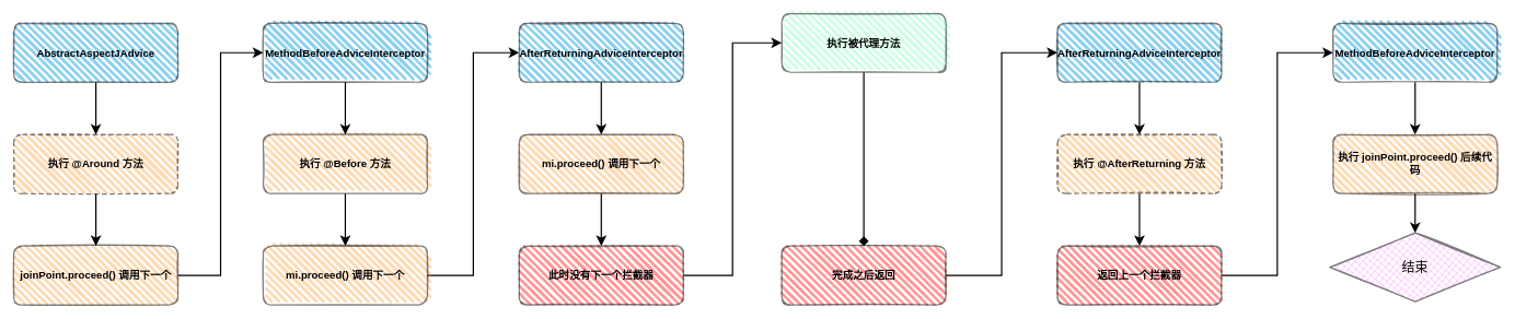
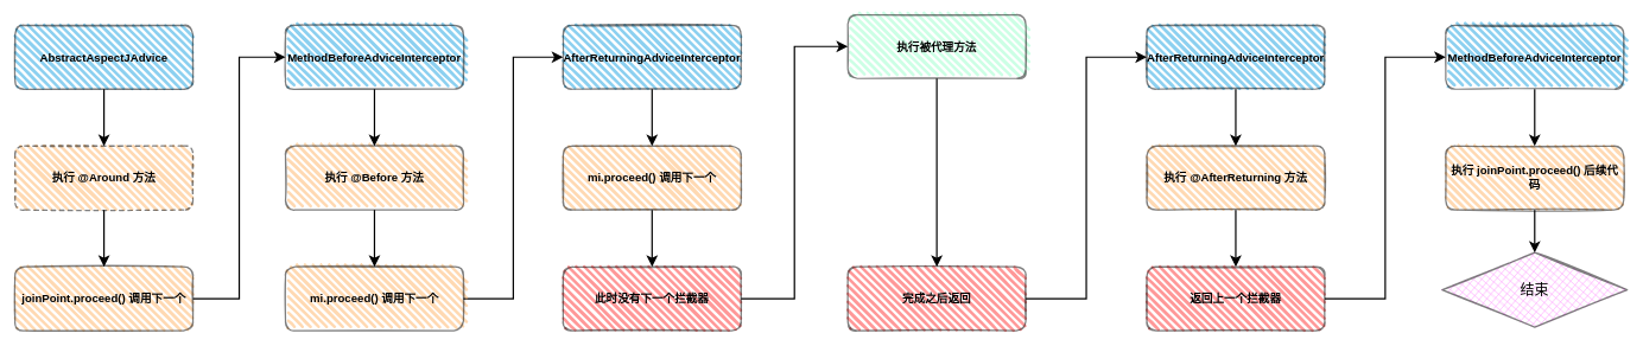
  <mxCell id="0" />
  <mxCell id="1" parent="0" />
  <mxCell id="2" style="edgeStyle=orthogonalEdgeStyle;rounded=0;orthogonalLoop=1;jettySize=auto;html=1;endSize=10;strokeWidth=2;" edge="1" parent="1" source="3" target="5"><mxGeometry relative="1" as="geometry" /></mxCell>
  <mxCell id="3" value="&lt;b&gt;&lt;font style=&quot;font-size: 16px&quot;&gt;AbstractAspectJAdvice&lt;/font&gt;&lt;/b&gt;" style="rounded=1;whiteSpace=wrap;html=1;strokeWidth=2;fillWeight=4;hachureGap=8;hachureAngle=45;fillColor=#1ba1e2;sketch=1;opacity=50;" vertex="1" parent="1"><mxGeometry x="20" y="35" width="250" height="90" as="geometry" /></mxCell>
  <mxCell id="4" style="edgeStyle=orthogonalEdgeStyle;rounded=0;orthogonalLoop=1;jettySize=auto;html=1;endSize=10;strokeWidth=2;" edge="1" parent="1" source="5" target="7"><mxGeometry relative="1" as="geometry" /></mxCell>
  <mxCell id="5" value="&lt;b&gt;&lt;font style=&quot;font-size: 16px&quot;&gt;执行 @Around 方法&lt;/font&gt;&lt;/b&gt;" style="rounded=1;whiteSpace=wrap;html=1;strokeWidth=2;fillWeight=4;hachureGap=8;hachureAngle=45;sketch=1;opacity=50;fillColor=#FFB366;dashed=1;" vertex="1" parent="1"><mxGeometry x="20" y="205" width="250" height="90" as="geometry" /></mxCell>
  <mxCell id="6" style="edgeStyle=orthogonalEdgeStyle;rounded=0;orthogonalLoop=1;jettySize=auto;html=1;entryX=0;entryY=0.5;entryDx=0;entryDy=0;endSize=10;strokeWidth=2;" edge="1" parent="1" source="7" target="9"><mxGeometry relative="1" as="geometry" /></mxCell>
  <mxCell id="7" value="&lt;b style=&quot;font-size: 16px&quot;&gt;joinPoint.proceed() 调用下一个&lt;/b&gt;" style="rounded=1;whiteSpace=wrap;html=1;strokeWidth=2;fillWeight=4;hachureGap=8;hachureAngle=45;sketch=1;opacity=50;fillColor=#FFB366;" vertex="1" parent="1"><mxGeometry x="20" y="375" width="250" height="90" as="geometry" /></mxCell>
  <mxCell id="8" style="edgeStyle=orthogonalEdgeStyle;rounded=0;orthogonalLoop=1;jettySize=auto;html=1;endSize=10;strokeWidth=2;" edge="1" parent="1" source="9" target="11"><mxGeometry relative="1" as="geometry" /></mxCell>
  <mxCell id="9" value="&lt;span style=&quot;font-size: 16px&quot;&gt;&lt;b&gt;MethodBeforeAdviceInterceptor&lt;/b&gt;&lt;/span&gt;" style="rounded=1;whiteSpace=wrap;html=1;strokeWidth=2;fillWeight=4;hachureGap=8;hachureAngle=45;fillColor=#1ba1e2;sketch=1;opacity=50;" vertex="1" parent="1"><mxGeometry x="400" y="35" width="250" height="90" as="geometry" /></mxCell>
  <mxCell id="10" style="edgeStyle=orthogonalEdgeStyle;rounded=0;orthogonalLoop=1;jettySize=auto;html=1;entryX=0.5;entryY=0;entryDx=0;entryDy=0;endSize=10;strokeWidth=2;" edge="1" parent="1" source="11" target="13"><mxGeometry relative="1" as="geometry" /></mxCell>
  <mxCell id="11" value="&lt;b&gt;&lt;font style=&quot;font-size: 16px&quot;&gt;执行 @Before 方法&lt;/font&gt;&lt;/b&gt;" style="rounded=1;whiteSpace=wrap;html=1;strokeWidth=2;fillWeight=4;hachureGap=8;hachureAngle=45;sketch=1;opacity=50;fillColor=#FFB366;" vertex="1" parent="1"><mxGeometry x="400" y="205" width="250" height="90" as="geometry" /></mxCell>
  <mxCell id="12" style="edgeStyle=orthogonalEdgeStyle;rounded=0;orthogonalLoop=1;jettySize=auto;html=1;entryX=0;entryY=0.5;entryDx=0;entryDy=0;endSize=10;strokeWidth=2;" edge="1" parent="1" source="13" target="15"><mxGeometry relative="1" as="geometry" /></mxCell>
  <mxCell id="13" value="&lt;b style=&quot;font-size: 16px&quot;&gt;mi.proceed() 调用下一个&lt;/b&gt;" style="rounded=1;whiteSpace=wrap;html=1;strokeWidth=2;fillWeight=4;hachureGap=8;hachureAngle=45;sketch=1;opacity=50;fillColor=#FFB366;" vertex="1" parent="1"><mxGeometry x="400" y="375" width="250" height="90" as="geometry" /></mxCell>
  <mxCell id="14" style="edgeStyle=orthogonalEdgeStyle;rounded=0;orthogonalLoop=1;jettySize=auto;html=1;endSize=10;strokeWidth=2;" edge="1" parent="1" source="15" target="17"><mxGeometry relative="1" as="geometry" /></mxCell>
  <mxCell id="15" value="&lt;span style=&quot;font-size: 16px&quot;&gt;&lt;b&gt;AfterReturningAdviceInterceptor&lt;/b&gt;&lt;/span&gt;" style="rounded=1;whiteSpace=wrap;html=1;strokeWidth=2;fillWeight=4;hachureGap=8;hachureAngle=45;fillColor=#1ba1e2;sketch=1;opacity=50;" vertex="1" parent="1"><mxGeometry x="790" y="35" width="250" height="90" as="geometry" /></mxCell>
  <mxCell id="16" style="edgeStyle=orthogonalEdgeStyle;rounded=0;orthogonalLoop=1;jettySize=auto;html=1;entryX=0.5;entryY=0;entryDx=0;entryDy=0;endSize=10;strokeWidth=2;" edge="1" parent="1" source="17" target="19"><mxGeometry relative="1" as="geometry" /></mxCell>
  <mxCell id="17" value="&lt;b style=&quot;font-size: 16px&quot;&gt;mi.proceed() 调用下一个&lt;/b&gt;" style="rounded=1;whiteSpace=wrap;html=1;strokeWidth=2;fillWeight=4;hachureGap=8;hachureAngle=45;sketch=1;opacity=50;fillColor=#FFB366;" vertex="1" parent="1"><mxGeometry x="790" y="205" width="250" height="90" as="geometry" /></mxCell>
  <mxCell id="18" style="edgeStyle=orthogonalEdgeStyle;rounded=0;orthogonalLoop=1;jettySize=auto;html=1;entryX=0;entryY=0.5;entryDx=0;entryDy=0;endSize=10;strokeWidth=2;" edge="1" parent="1" source="19" target="21"><mxGeometry relative="1" as="geometry" /></mxCell>
  <mxCell id="19" value="&lt;b style=&quot;font-size: 16px&quot;&gt;此时没有下一个拦截器&lt;/b&gt;" style="rounded=1;whiteSpace=wrap;html=1;strokeWidth=2;fillWeight=4;hachureGap=8;hachureAngle=45;sketch=1;opacity=50;fillColor=#FF3333;" vertex="1" parent="1"><mxGeometry x="790" y="375" width="250" height="90" as="geometry" /></mxCell>
- <mxCell id="20" style="edgeStyle=orthogonalEdgeStyle;rounded=0;orthogonalLoop=1;jettySize=auto;html=1;entryX=0.5;entryY=0;entryDx=0;entryDy=0;endSize=10;strokeWidth=2;endArrow=diamond;" edge="1" parent="1" source="21" target="23"><mxGeometry relative="1" as="geometry" /></mxCell>
+ <mxCell id="20" style="edgeStyle=orthogonalEdgeStyle;rounded=0;orthogonalLoop=1;jettySize=auto;html=1;entryX=0.5;entryY=0;entryDx=0;entryDy=0;endSize=10;strokeWidth=2;" edge="1" parent="1" source="21" target="23"><mxGeometry relative="1" as="geometry" /></mxCell>
  <mxCell id="21" value="&lt;span style=&quot;font-size: 16px&quot;&gt;&lt;b&gt;执行被代理方法&lt;/b&gt;&lt;/span&gt;" style="rounded=1;whiteSpace=wrap;html=1;strokeWidth=2;fillWeight=4;hachureGap=8;hachureAngle=45;sketch=1;opacity=50;fillColor=#99FFCC;" vertex="1" parent="1"><mxGeometry x="1190" y="20" width="250" height="90" as="geometry" /></mxCell>
  <mxCell id="22" style="edgeStyle=orthogonalEdgeStyle;rounded=0;orthogonalLoop=1;jettySize=auto;html=1;entryX=0;entryY=0.5;entryDx=0;entryDy=0;endSize=10;strokeWidth=2;" edge="1" parent="1" source="23" target="25"><mxGeometry relative="1" as="geometry" /></mxCell>
  <mxCell id="23" value="&lt;span style=&quot;font-size: 16px&quot;&gt;&lt;b&gt;完成之后返回&lt;/b&gt;&lt;/span&gt;" style="rounded=1;whiteSpace=wrap;html=1;strokeWidth=2;fillWeight=4;hachureGap=8;hachureAngle=45;sketch=1;opacity=50;fillColor=#FF3333;" vertex="1" parent="1"><mxGeometry x="1190" y="375" width="250" height="90" as="geometry" /></mxCell>
  <mxCell id="24" style="edgeStyle=orthogonalEdgeStyle;rounded=0;orthogonalLoop=1;jettySize=auto;html=1;endSize=10;strokeWidth=2;" edge="1" parent="1" source="25" target="27"><mxGeometry relative="1" as="geometry" /></mxCell>
  <mxCell id="25" value="&lt;span style=&quot;font-size: 16px&quot;&gt;&lt;b&gt;AfterReturningAdviceInterceptor&lt;/b&gt;&lt;/span&gt;" style="rounded=1;whiteSpace=wrap;html=1;strokeWidth=2;fillWeight=4;hachureGap=8;hachureAngle=45;fillColor=#1ba1e2;sketch=1;opacity=50;" vertex="1" parent="1"><mxGeometry x="1610" y="35" width="250" height="90" as="geometry" /></mxCell>
  <mxCell id="26" style="edgeStyle=orthogonalEdgeStyle;rounded=0;orthogonalLoop=1;jettySize=auto;html=1;entryX=0.5;entryY=0;entryDx=0;entryDy=0;endSize=10;strokeWidth=2;" edge="1" parent="1" source="27" target="29"><mxGeometry relative="1" as="geometry" /></mxCell>
- <mxCell id="27" value="&lt;b&gt;&lt;font style=&quot;font-size: 16px&quot;&gt;执行 @AfterReturning 方法&lt;/font&gt;&lt;/b&gt;" style="rounded=1;whiteSpace=wrap;html=1;strokeWidth=2;fillWeight=4;hachureGap=8;hachureAngle=45;sketch=1;opacity=50;fillColor=#FFB366;dashed=1;" vertex="1" parent="1"><mxGeometry x="1610" y="205" width="250" height="90" as="geometry" /></mxCell>
+ <mxCell id="27" value="&lt;b&gt;&lt;font style=&quot;font-size: 16px&quot;&gt;执行 @AfterReturning 方法&lt;/font&gt;&lt;/b&gt;" style="rounded=1;whiteSpace=wrap;html=1;strokeWidth=2;fillWeight=4;hachureGap=8;hachureAngle=45;sketch=1;opacity=50;fillColor=#FFB366;" vertex="1" parent="1"><mxGeometry x="1610" y="205" width="250" height="90" as="geometry" /></mxCell>
  <mxCell id="28" style="edgeStyle=orthogonalEdgeStyle;rounded=0;orthogonalLoop=1;jettySize=auto;html=1;entryX=0;entryY=0.5;entryDx=0;entryDy=0;endSize=10;strokeWidth=2;" edge="1" parent="1" source="29" target="31"><mxGeometry relative="1" as="geometry" /></mxCell>
  <mxCell id="29" value="&lt;span style=&quot;font-size: 16px&quot;&gt;&lt;b&gt;返回上一个拦截器&lt;/b&gt;&lt;/span&gt;" style="rounded=1;whiteSpace=wrap;html=1;strokeWidth=2;fillWeight=4;hachureGap=8;hachureAngle=45;sketch=1;opacity=50;fillColor=#FF3333;" vertex="1" parent="1"><mxGeometry x="1610" y="375" width="250" height="90" as="geometry" /></mxCell>
  <mxCell id="30" style="edgeStyle=orthogonalEdgeStyle;rounded=0;orthogonalLoop=1;jettySize=auto;html=1;entryX=0.5;entryY=0;entryDx=0;entryDy=0;endSize=10;strokeWidth=2;" edge="1" parent="1" source="31" target="33"><mxGeometry relative="1" as="geometry" /></mxCell>
  <mxCell id="31" value="&lt;span style=&quot;font-size: 16px&quot;&gt;&lt;b&gt;MethodBeforeAdviceInterceptor&lt;/b&gt;&lt;/span&gt;" style="rounded=1;whiteSpace=wrap;html=1;strokeWidth=2;fillWeight=4;hachureGap=8;hachureAngle=45;fillColor=#1ba1e2;sketch=1;opacity=50;" vertex="1" parent="1"><mxGeometry x="2030" y="35" width="250" height="90" as="geometry" /></mxCell>
  <mxCell id="32" style="edgeStyle=orthogonalEdgeStyle;rounded=0;orthogonalLoop=1;jettySize=auto;html=1;exitX=0.5;exitY=1;exitDx=0;exitDy=0;entryX=0.5;entryY=0;entryDx=0;entryDy=0;endSize=10;strokeWidth=2;" edge="1" parent="1" source="33" target="34"><mxGeometry relative="1" as="geometry" /></mxCell>
  <mxCell id="33" value="&lt;b&gt;&lt;font style=&quot;font-size: 16px&quot;&gt;执行&amp;nbsp;&lt;/font&gt;&lt;/b&gt;&lt;b style=&quot;font-size: 16px&quot;&gt;joinPoint.proceed() 后续代码&lt;/b&gt;" style="rounded=1;whiteSpace=wrap;html=1;strokeWidth=2;fillWeight=4;hachureGap=8;hachureAngle=45;sketch=1;opacity=50;fillColor=#FFB366;" vertex="1" parent="1"><mxGeometry x="2030" y="205" width="250" height="90" as="geometry" /></mxCell>
  <mxCell id="34" value="&lt;font style=&quot;font-size: 20px&quot;&gt;结束&lt;/font&gt;" style="rhombus;whiteSpace=wrap;html=1;strokeWidth=2;fillWeight=-1;hachureGap=8;fillStyle=cross-hatch;sketch=1;opacity=50;fillColor=#FF99FF;" vertex="1" parent="1"><mxGeometry x="2025" y="355" width="260" height="105" as="geometry" /></mxCell>
